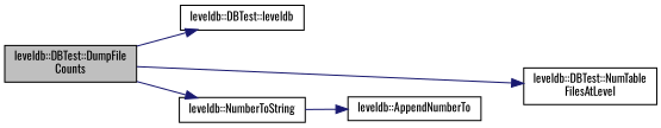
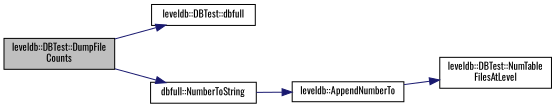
  digraph {
    fontname=Oswald
    rankdir=LR
    node [color=black fillcolor=white fontname=Oswald fontsize=10 shape=record style=filled]
    edge [color=midnightblue fontname=Oswald fontsize=10 labelfontname=Helvetica labelfontsize=10 style=solid]
    n1 [fillcolor=grey75 fontcolor=black height=0.2 label="leveldb::DBTest::DumpFile\lCounts" width=0.4]
-   n2 [height=0.2 label="leveldb::DBTest::leveldb" width=0.4]
+   n2 [height=0.2 label="leveldb::DBTest::dbfull" width=0.4]
    n3 [height=0.2 label="leveldb::DBTest::NumTable\lFilesAtLevel" width=0.4]
-   n4 [height=0.2 label="leveldb::NumberToString" width=0.4]
+   n4 [height=0.2 label="dbfull::NumberToString" width=0.4]
    n5 [height=0.2 label="leveldb::AppendNumberTo" width=0.4]
    n1 -> n2
-   n1 -> n3
+   n5 -> n3
    n1 -> n4
    n4 -> n5
  }
